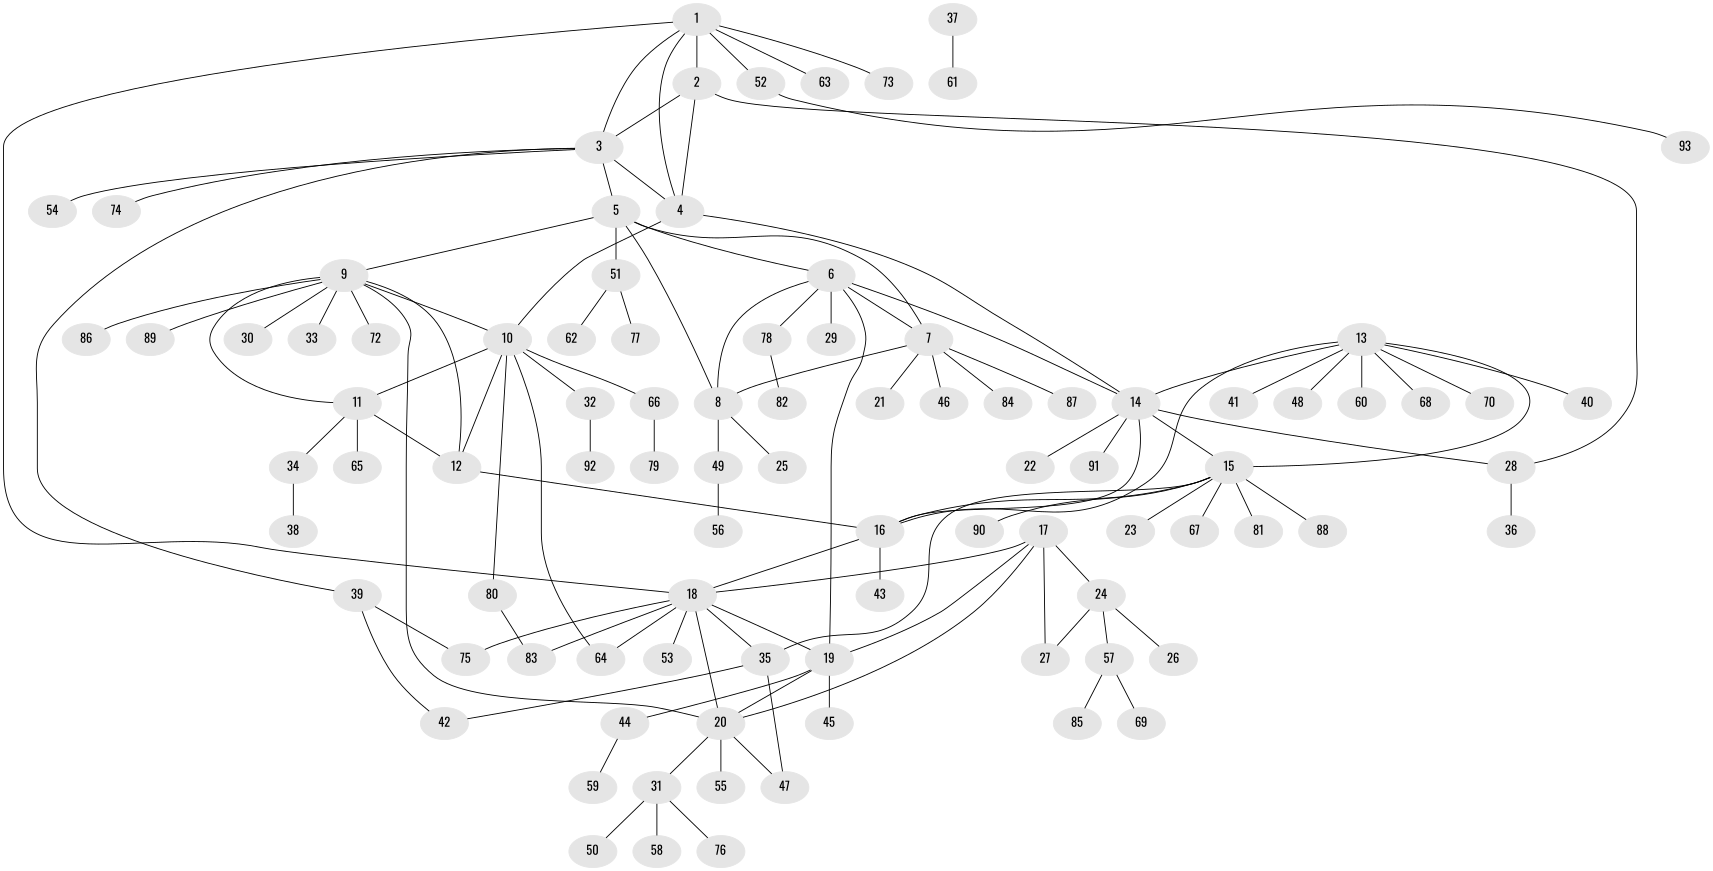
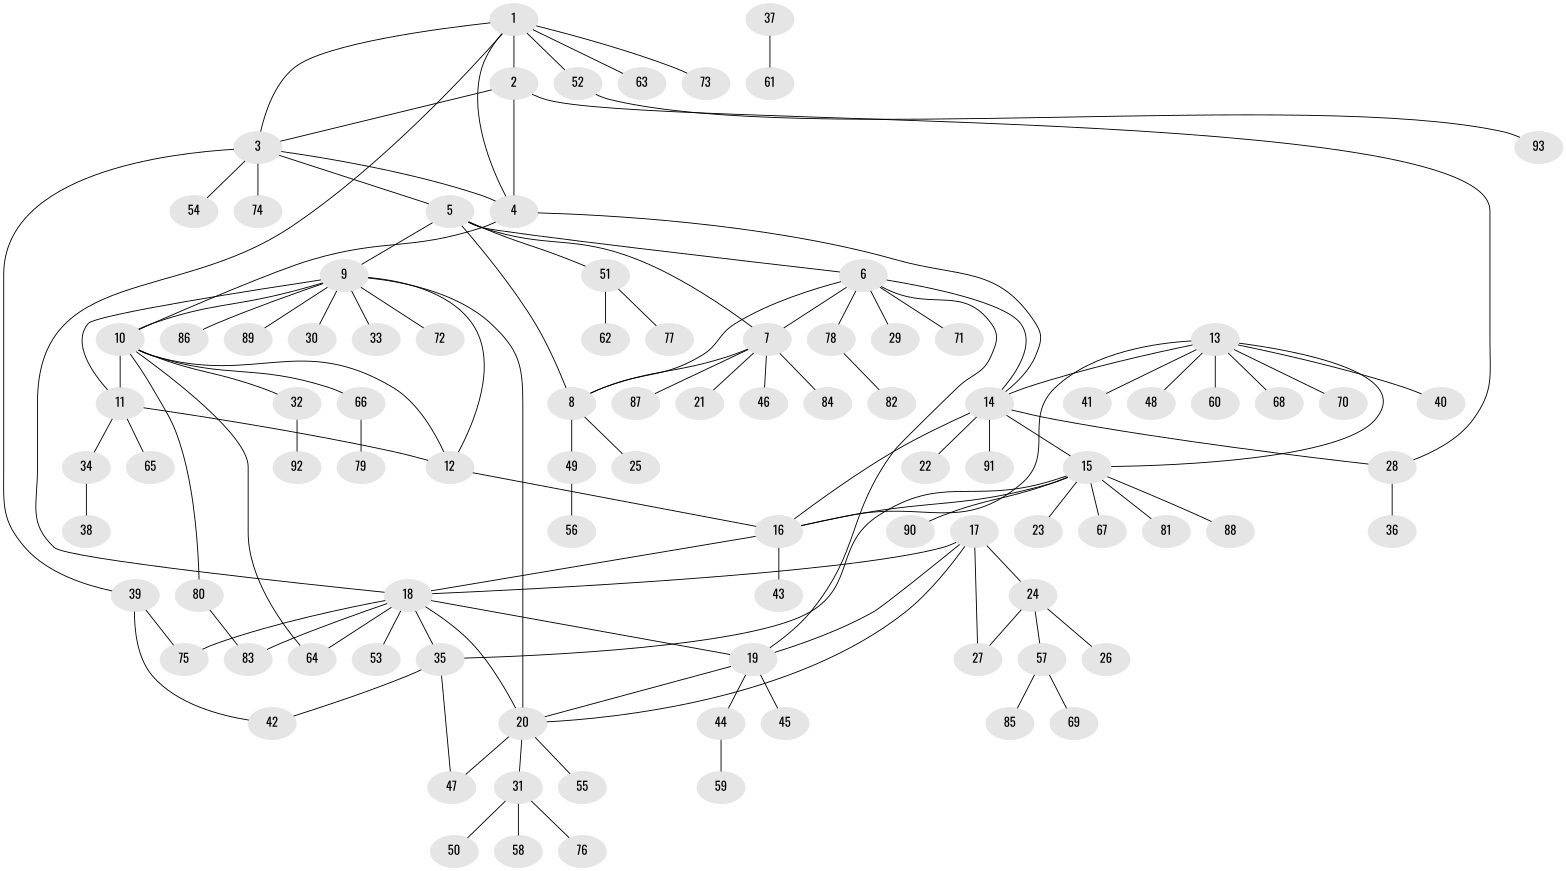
  graph {
    fontname=Oswald
    node [color=gray90 fontname=Oswald style=filled]
    edge [fontname=Oswald]
    1
    2
    3
    4
    18
    52
    63
    73
    28
    5
    39
    54
    74
    10
    14
    19
    20
    64
    35
    53
    75
    83
    93
    36
    6
    7
    8
    9
    51
    42
    11
    12
    32
    66
    80
    16
    15
    22
    91
    29
+   71
    78
    21
    46
    84
    87
    25
    49
    30
    33
    72
    86
    89
    62
    77
    44
    45
    82
    56
    34
    65
    31
    47
    55
    92
    79
    38
    43
    13
    40
    41
    48
    60
    68
    70
    23
    67
    81
    88
    90
    17
    24
    27
    26
    57
    59
    50
    58
    76
    37
    61
    69
    85
    1 -- 2
    1 -- 3
    1 -- 4
    1 -- 18
    1 -- 52
    1 -- 63
    1 -- 73
    2 -- 3
    2 -- 4
    2 -- 28
    3 -- 4
    3 -- 5
    3 -- 39
    3 -- 54
    3 -- 74
    4 -- 10
    4 -- 14
    18 -- 19
    18 -- 20
    18 -- 64
    18 -- 35
    18 -- 53
    18 -- 75
    18 -- 83
    52 -- 93
    28 -- 36
    5 -- 6
    5 -- 7
    5 -- 8
    5 -- 9
    5 -- 51
    39 -- 75
    39 -- 42
    10 -- 64
    10 -- 11
    10 -- 12
    10 -- 32
    10 -- 66
    10 -- 80
    14 -- 28
    14 -- 16
    14 -- 15
    14 -- 22
    14 -- 91
    19 -- 20
    19 -- 44
    19 -- 45
    20 -- 31
    20 -- 47
    20 -- 55
    35 -- 42
    35 -- 47
    6 -- 14
    6 -- 19
    6 -- 7
    6 -- 8
    6 -- 29
+   6 -- 71
    6 -- 78
    7 -- 8
    7 -- 21
    7 -- 46
    7 -- 84
    7 -- 87
    8 -- 25
    8 -- 49
    9 -- 10
    9 -- 20
    9 -- 11
    9 -- 12
    9 -- 30
    9 -- 33
    9 -- 72
    9 -- 86
    9 -- 89
    51 -- 62
    51 -- 77
    11 -- 12
    11 -- 34
    11 -- 65
    12 -- 16
    32 -- 92
    66 -- 79
    80 -- 83
    16 -- 18
    16 -- 43
    15 -- 35
    15 -- 16
    15 -- 23
    15 -- 67
    15 -- 81
    15 -- 88
    15 -- 90
    78 -- 82
    49 -- 56
    44 -- 59
    34 -- 38
    31 -- 50
    31 -- 58
    31 -- 76
    13 -- 14
    13 -- 16
    13 -- 15
    13 -- 40
    13 -- 41
    13 -- 48
    13 -- 60
    13 -- 68
    13 -- 70
    17 -- 18
    17 -- 19
    17 -- 20
    17 -- 24
    17 -- 27
    24 -- 27
    24 -- 26
    24 -- 57
    57 -- 69
    57 -- 85
    37 -- 61
  }
